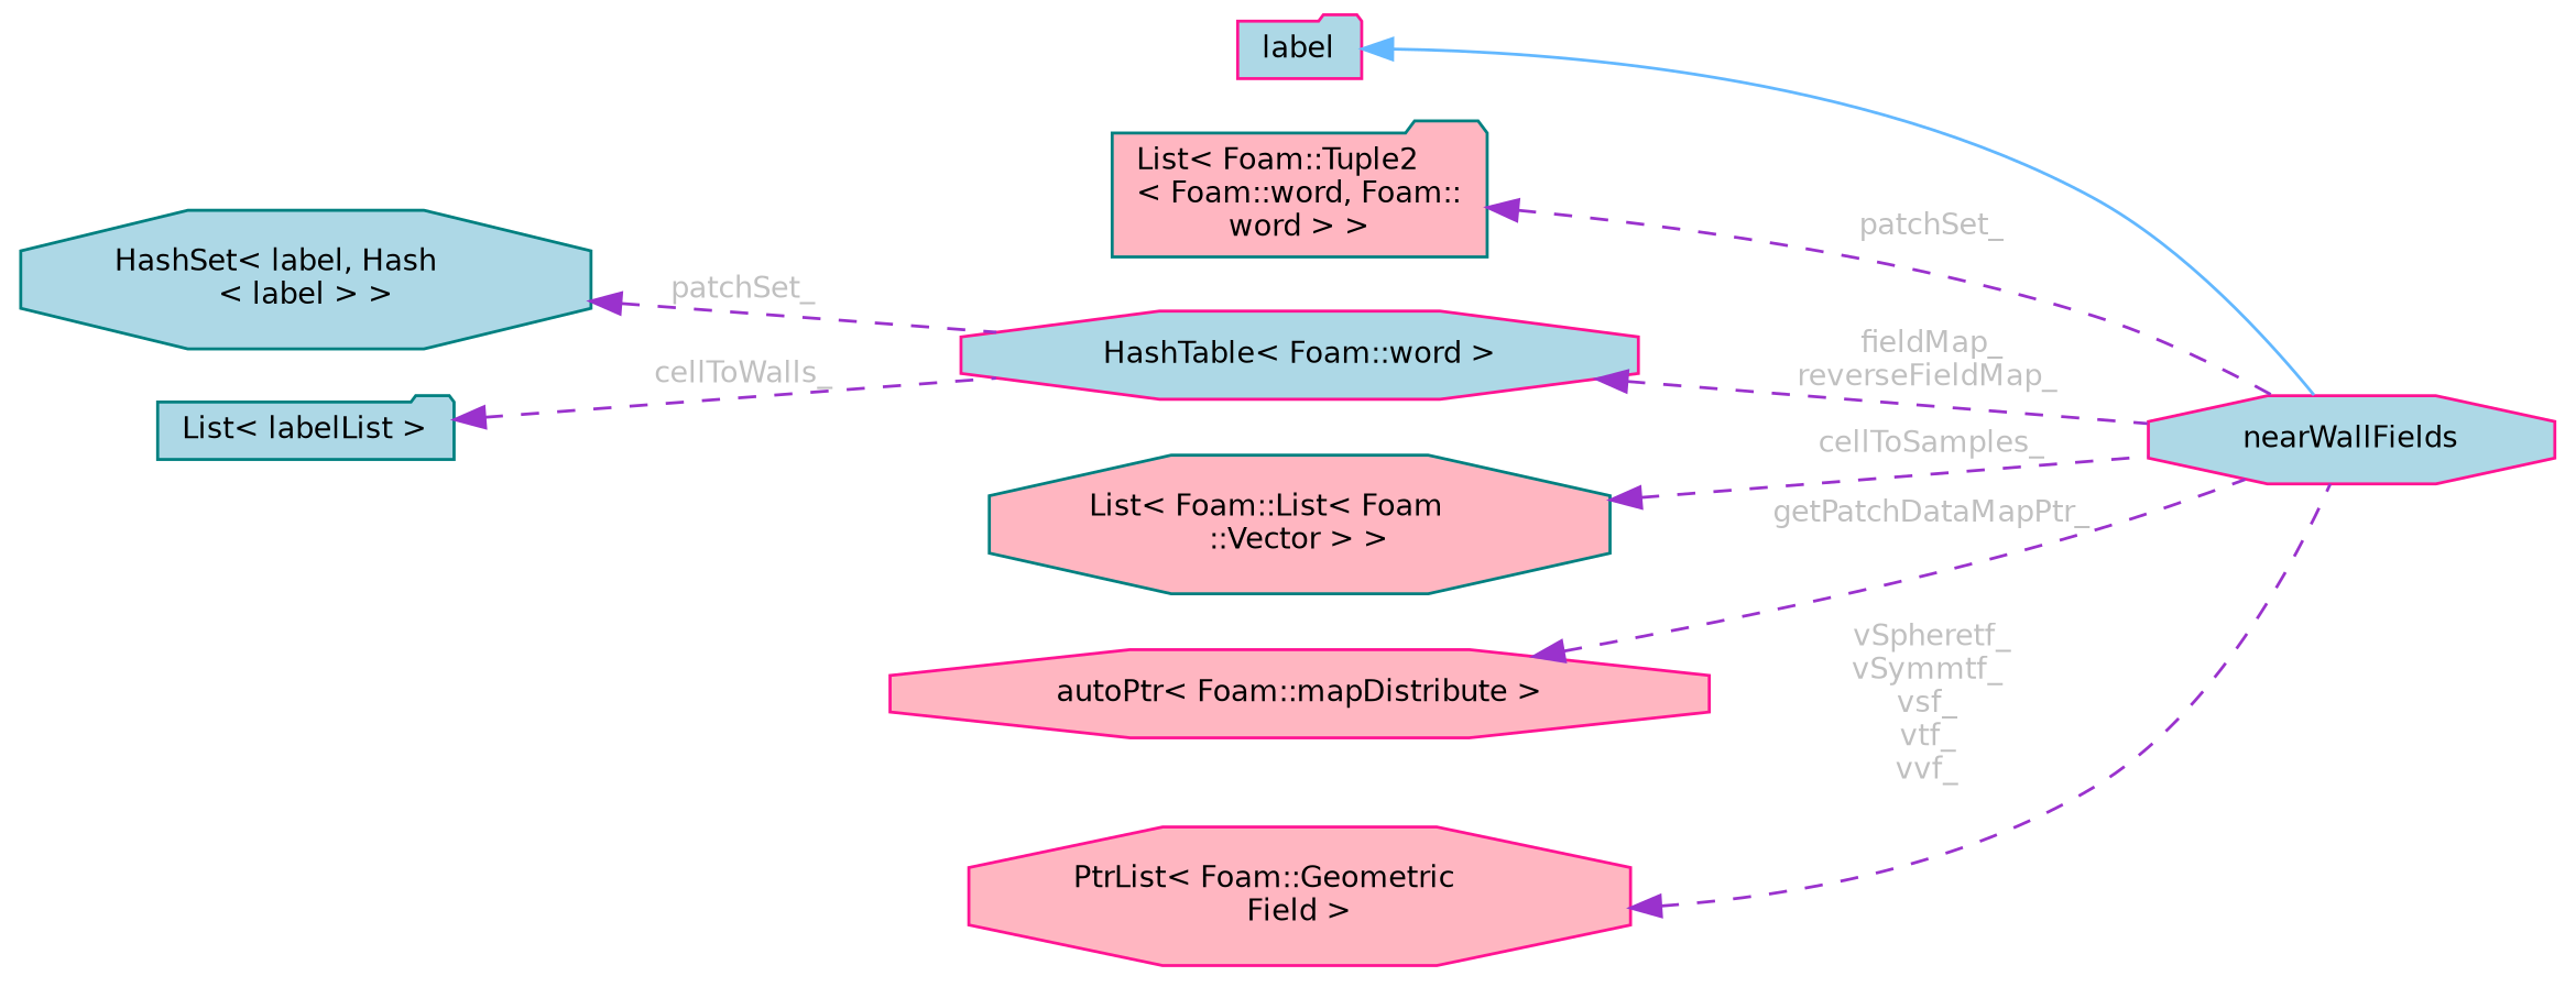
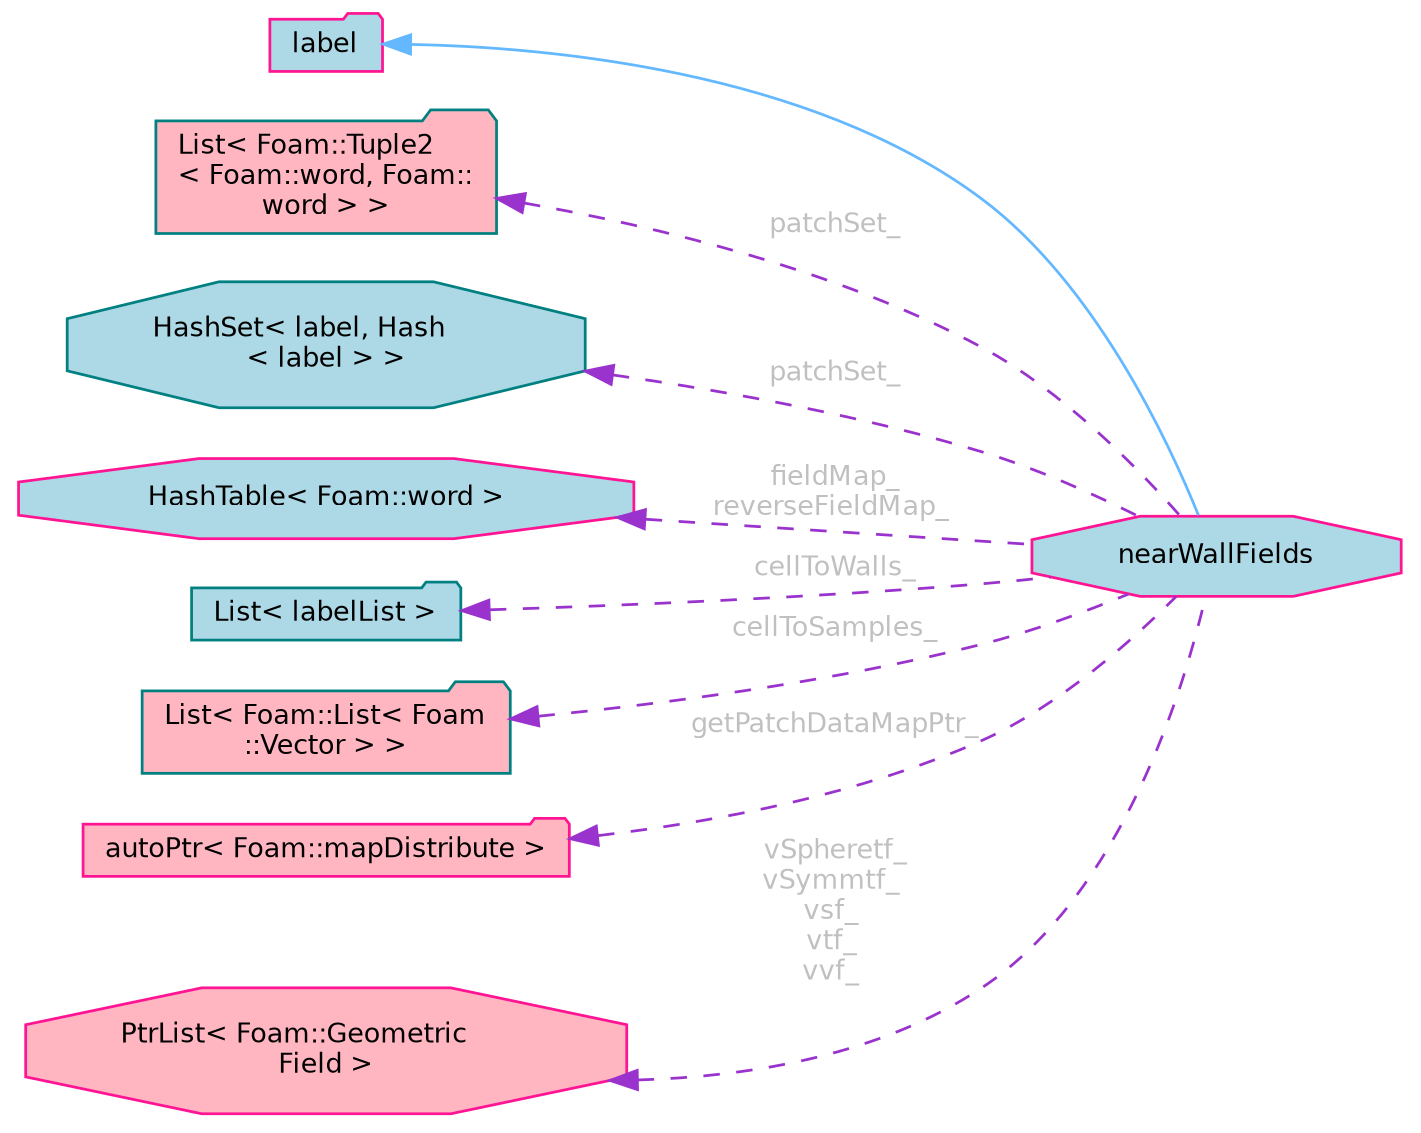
  digraph {
    rankdir=LR
    node [color=deeppink fillcolor=lightblue fontname=Helvetica fontsize=10 shape=octagon style=filled]
    edge [color=darkorchid3 dir=back fontname=Helvetica fontsize=10 labelfontname=Helvetica labelfontsize=10 style=dashed fontcolor=grey]
    n1 [fontcolor=black height=0.2 label=nearWallFields width=0.4]
    n2 [height=0.2 label=label shape=folder width=0.4]
    n3 [color=teal fillcolor=lightpink height=0.2 label="List\< Foam::Tuple2\l\< Foam::word, Foam::\lword \> \>" shape=folder width=0.4]
    n4 [color=teal height=0.2 label="HashSet\< label, Hash\l\< label \> \>" width=0.4]
    n5 [height=0.2 label="HashTable\< Foam::word \>" width=0.4]
    n6 [color=teal height=0.2 label="List\< labelList \>" shape=folder width=0.4]
-   n7 [color=teal fillcolor=lightpink height=0.2 label="List\< Foam::List\< Foam\l::Vector \> \>" width=0.4]
-   n8 [fillcolor=lightpink height=0.2 label="autoPtr\< Foam::mapDistribute \>" width=0.4]
+   n7 [color=teal fillcolor=lightpink height=0.2 label="List\< Foam::List\< Foam\l::Vector \> \>" shape=folder width=0.4]
+   n8 [fillcolor=lightpink height=0.2 label="autoPtr\< Foam::mapDistribute \>" shape=folder width=0.4]
    n9 [fillcolor=lightpink height=0.2 label="PtrList\< Foam::Geometric\lField \>" width=0.4]
    n2 -> n1 [color=steelblue1 style=solid fontcolor=""]
    n3 -> n1 [label=" patchSet_"]
-   n4 -> n5 [label=" patchSet_"]
+   n4 -> n1 [label=" patchSet_"]
    n5 -> n1 [label=" fieldMap_\nreverseFieldMap_"]
-   n6 -> n5 [label=" cellToWalls_"]
+   n6 -> n1 [label=" cellToWalls_"]
    n7 -> n1 [label=" cellToSamples_"]
    n8 -> n1 [label=" getPatchDataMapPtr_"]
    n9 -> n1 [label=" vSpheretf_\nvSymmtf_\nvsf_\nvtf_\nvvf_"]
  }
